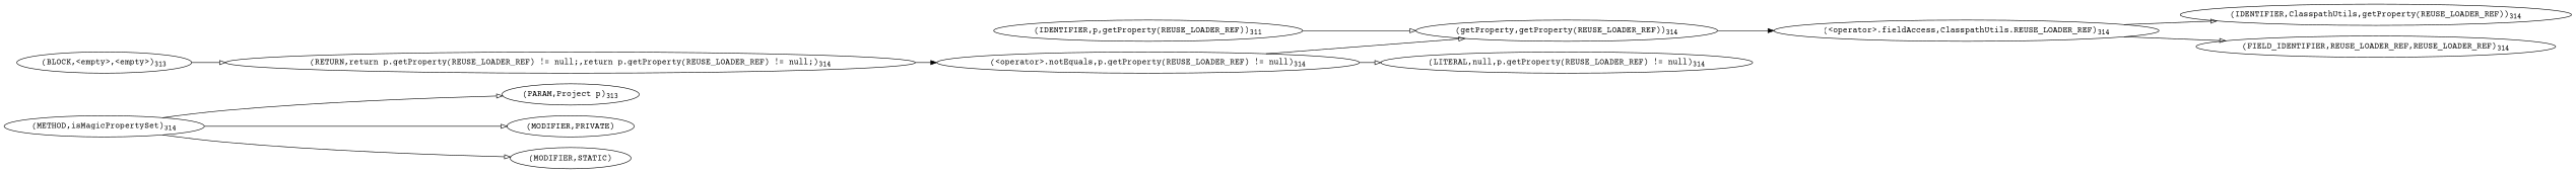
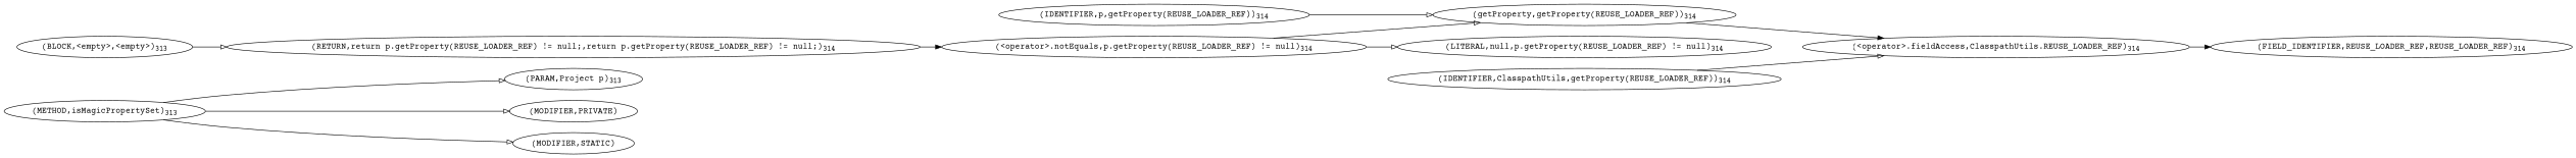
  digraph {
    fontname="Courier Prime"
    rankdir=LR
    node [fontname="Courier Prime"]
    edge [arrowhead=onormal fontname="Courier Prime"]
-   n1 [label=<(METHOD,isMagicPropertySet)<SUB>314</SUB>>]
+   n1 [label=<(METHOD,isMagicPropertySet)<SUB>313</SUB>>]
    n2 [label=<(PARAM,Project p)<SUB>313</SUB>>]
    n3 [label=<(MODIFIER,PRIVATE)>]
    n4 [label=<(MODIFIER,STATIC)>]
    n5 [label=<(BLOCK,&lt;empty&gt;,&lt;empty&gt;)<SUB>313</SUB>>]
    n6 [label=<(RETURN,return p.getProperty(REUSE_LOADER_REF) != null;,return p.getProperty(REUSE_LOADER_REF) != null;)<SUB>314</SUB>>]
    n7 [label=<(&lt;operator&gt;.notEquals,p.getProperty(REUSE_LOADER_REF) != null)<SUB>314</SUB>>]
    n8 [label=<(getProperty,getProperty(REUSE_LOADER_REF))<SUB>314</SUB>>]
    n9 [label=<(LITERAL,null,p.getProperty(REUSE_LOADER_REF) != null)<SUB>314</SUB>>]
    n10 [label=<(&lt;operator&gt;.fieldAccess,ClasspathUtils.REUSE_LOADER_REF)<SUB>314</SUB>>]
-   n11 [label=<(IDENTIFIER,p,getProperty(REUSE_LOADER_REF))<SUB>311</SUB>>]
+   n11 [label=<(IDENTIFIER,p,getProperty(REUSE_LOADER_REF))<SUB>314</SUB>>]
    n12 [label=<(IDENTIFIER,ClasspathUtils,getProperty(REUSE_LOADER_REF))<SUB>314</SUB>>]
    n13 [label=<(FIELD_IDENTIFIER,REUSE_LOADER_REF,REUSE_LOADER_REF)<SUB>314</SUB>>]
    n1 -> n2
    n1 -> n3
    n1 -> n4
    n5 -> n6
    n6 -> n7 [arrowhead=normal]
    n7 -> n8
    n7 -> n9
    n8 -> n10 [arrowhead=normal]
-   n10 -> n12
-   n10 -> n13
+   n12 -> n10
+   n10 -> n13 [arrowhead=normal]
    n11 -> n8
  }
